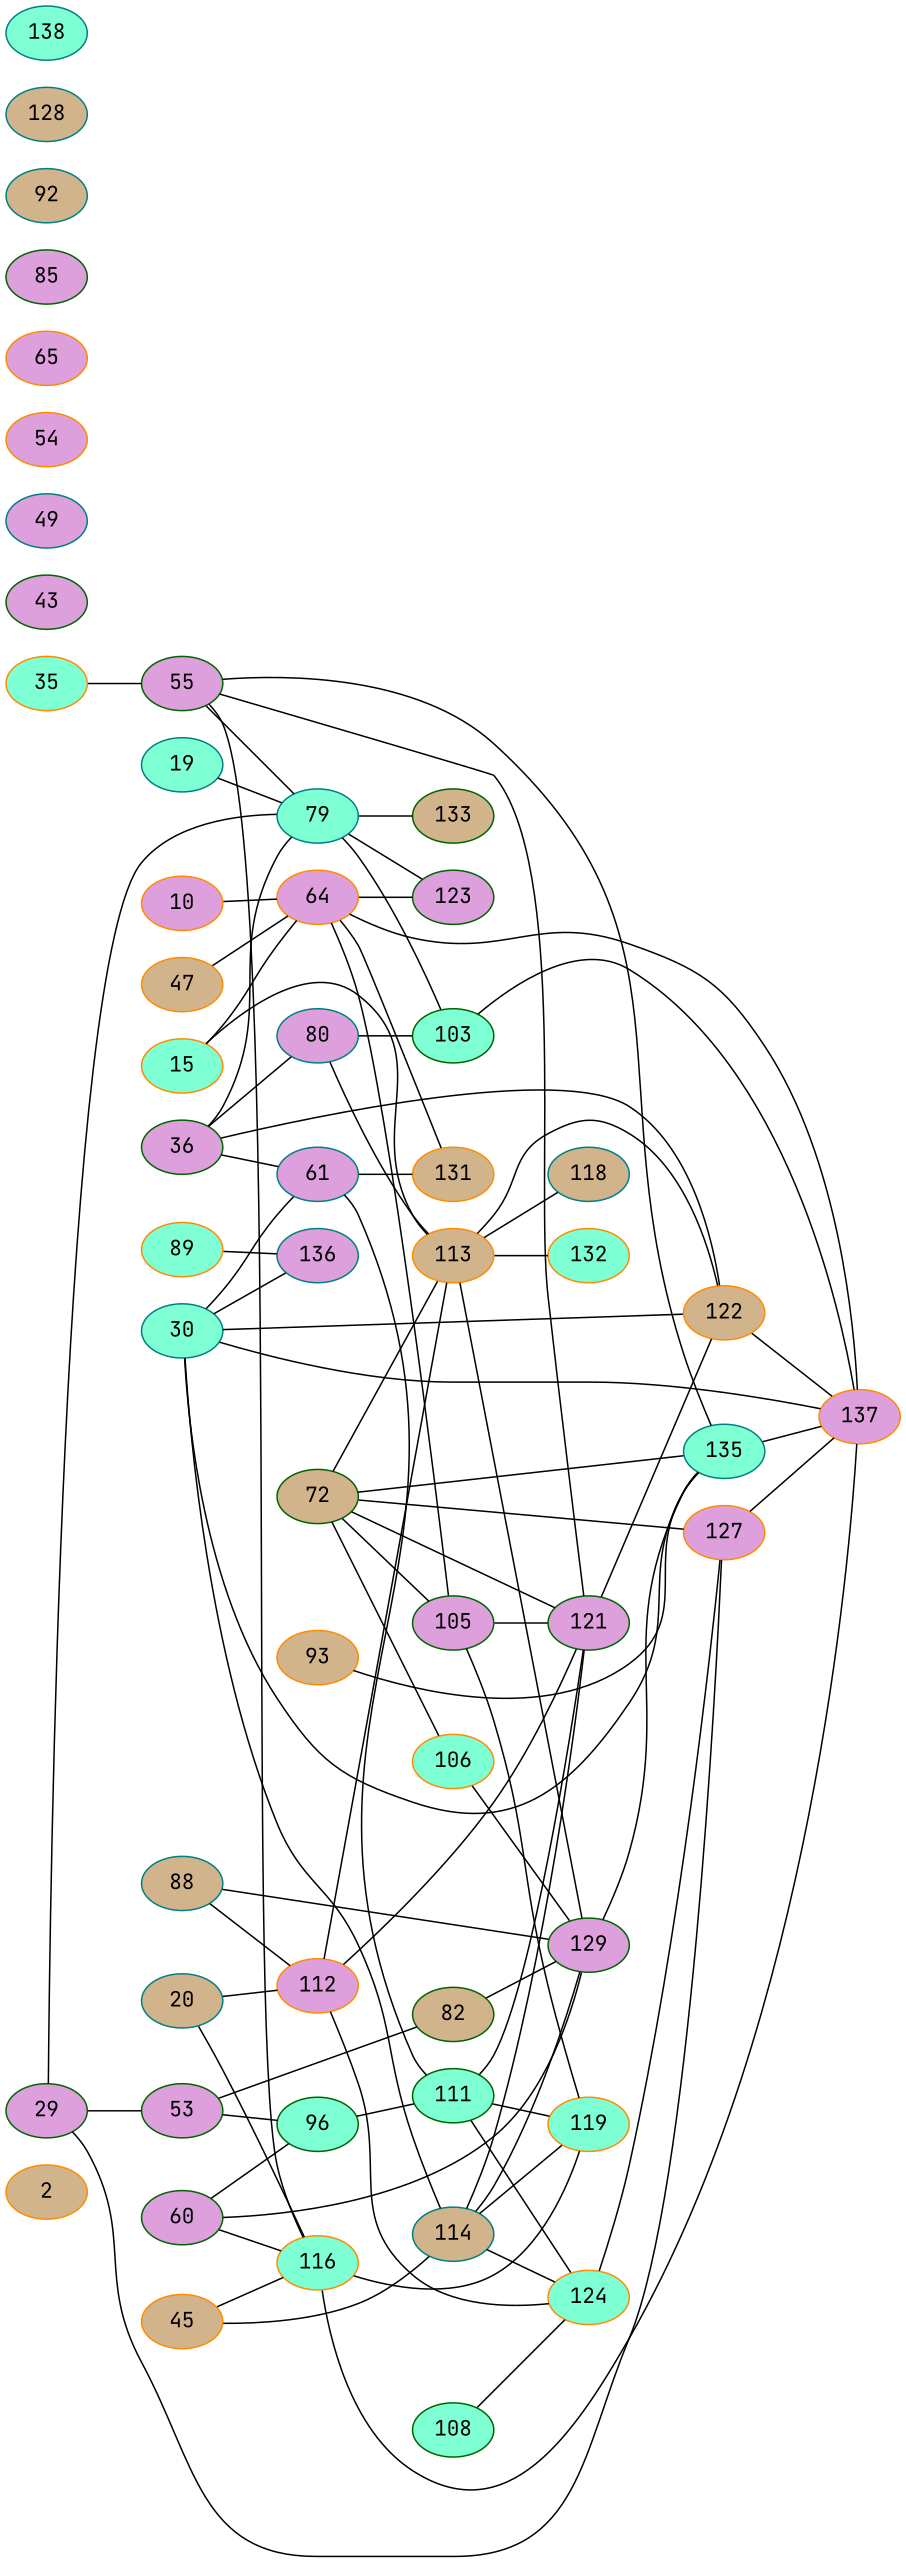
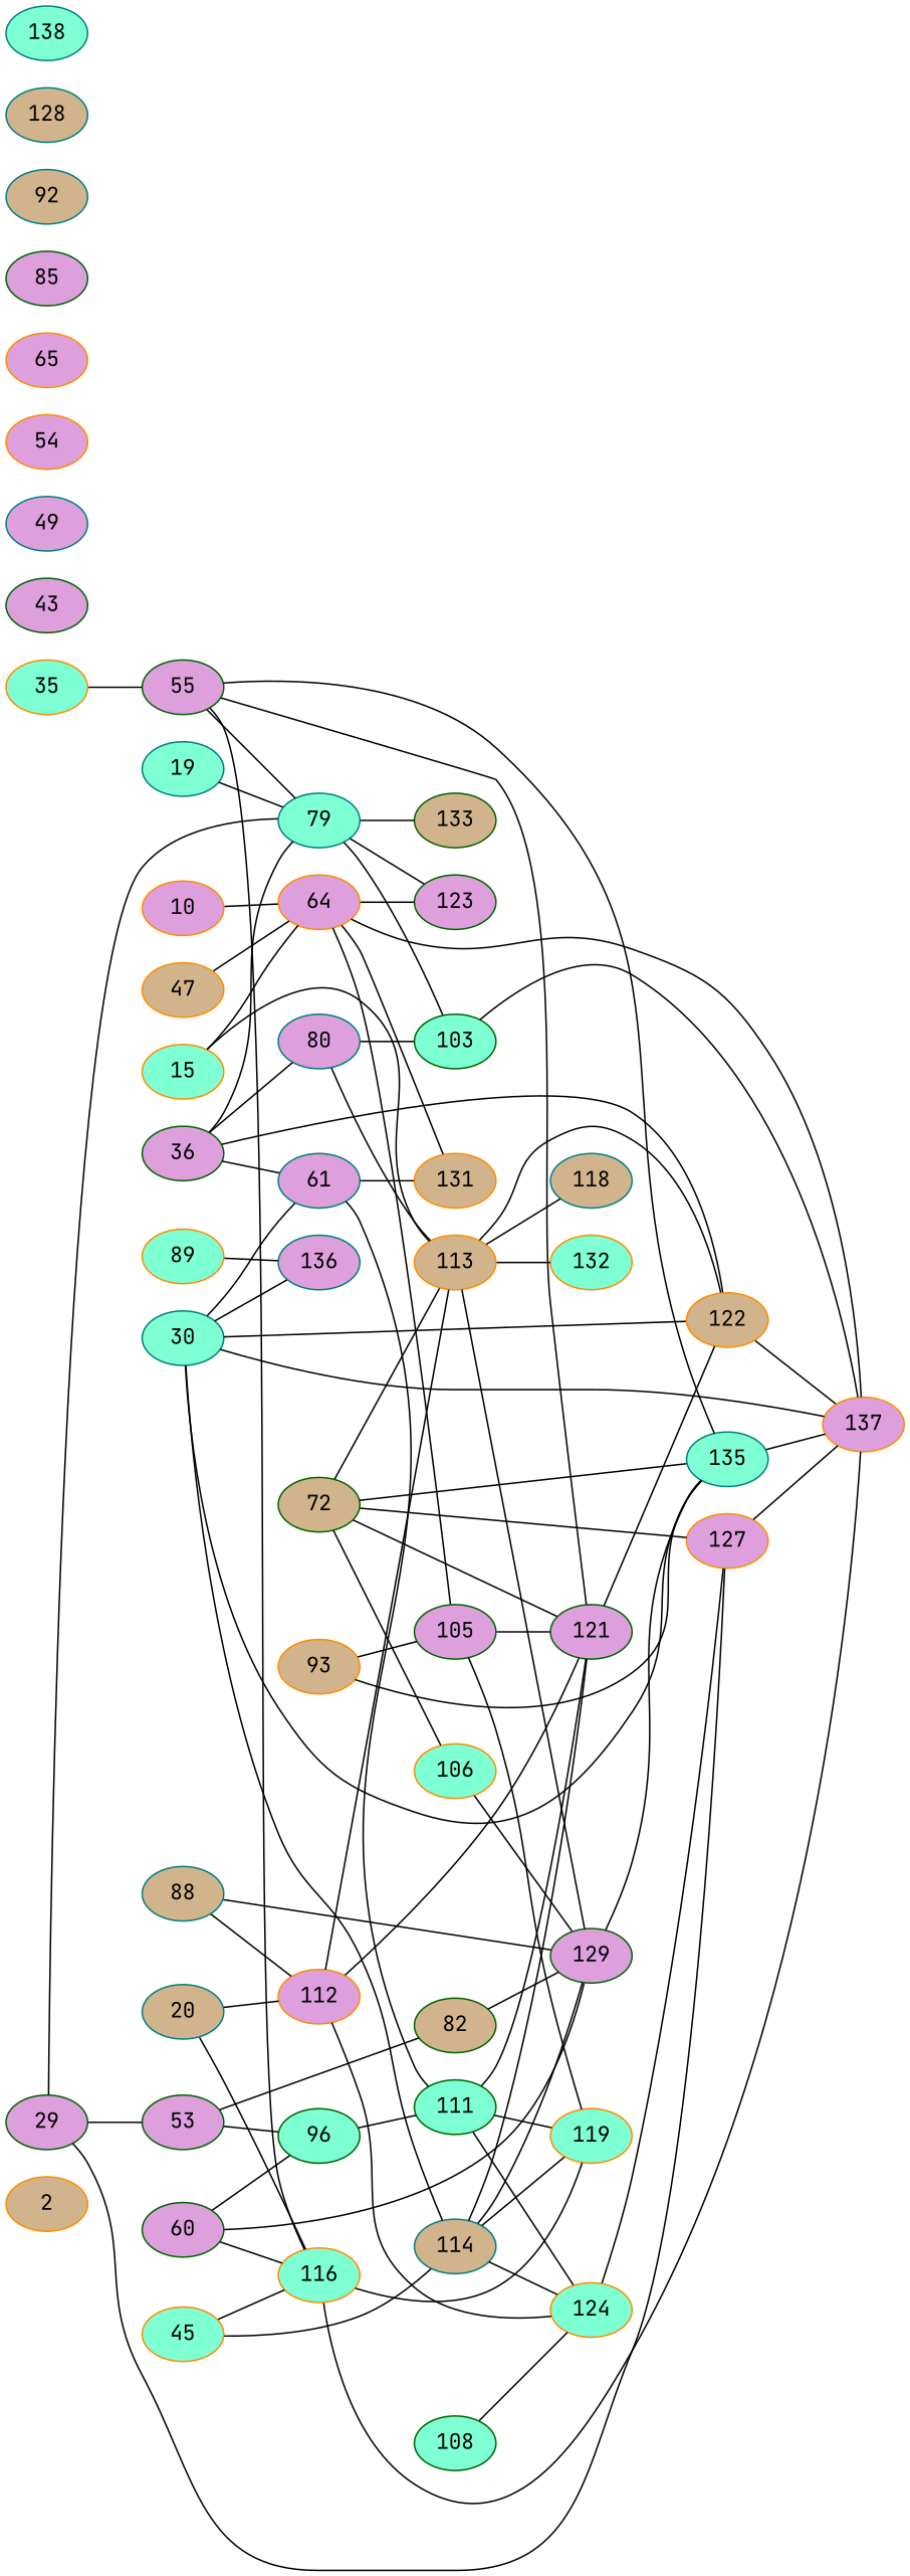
  graph {
    fontname="JetBrains Mono"
    rankdir=LR
    node [color=darkorange fillcolor=plum fontname="JetBrains Mono" style=filled]
    edge [fontname="JetBrains Mono"]
    2 [fillcolor=tan]
    64 [super="+22+52"]
    137 [super="+91+8+27+76"]
    131 [fillcolor=tan super="+130"]
    105 [color=darkgreen super="+25"]
    123 [color=darkgreen]
    10
    15 [fillcolor=aquamarine]
    113 [fillcolor=tan super="+24+107+51"]
    122 [fillcolor=tan super="+100"]
    129 [color=darkgreen super="+126+115"]
    118 [color=teal fillcolor=tan]
    132 [fillcolor=aquamarine]
    79 [color=teal fillcolor=aquamarine super="+3+31"]
    103 [color=darkgreen fillcolor=aquamarine super="+97+57"]
    133 [color=darkgreen fillcolor=tan super="+66+117"]
    19 [color=teal fillcolor=aquamarine]
    20 [color=teal fillcolor=tan super="+4"]
    112 [super="+84"]
    116 [fillcolor=aquamarine super="+40+102"]
    121 [color=darkgreen super="+58+120"]
    124 [fillcolor=aquamarine super="+98"]
    119 [fillcolor=aquamarine super="+110"]
    53 [color=darkgreen super="+14"]
    82 [color=darkgreen fillcolor=tan]
    96 [color=darkgreen fillcolor=aquamarine]
    29 [color=darkgreen]
    127
    30 [color=teal fillcolor=aquamarine super="+6+23"]
    61 [color=teal]
    114 [color=teal fillcolor=tan super="+39+67+68"]
    135 [color=teal fillcolor=aquamarine super="+87+94+134"]
    136 [color=teal super="+83"]
    111 [color=darkgreen fillcolor=aquamarine super="+50+74"]
    55 [color=darkgreen super="+41"]
    35 [fillcolor=aquamarine]
    36 [color=darkgreen super="+21"]
    80 [color=teal]
    43 [color=darkgreen]
-   45 [fillcolor=tan]
+   45 [fillcolor=aquamarine]
    47 [fillcolor=tan]
    49 [color=teal super="+38"]
    54
    60 [color=darkgreen]
    65
    72 [color=darkgreen fillcolor=tan super="+59+71"]
    106 [fillcolor=aquamarine super="+95+33"]
    85 [color=darkgreen]
    88 [color=teal fillcolor=tan]
    89 [fillcolor=aquamarine]
    92 [color=teal fillcolor=tan]
    93 [fillcolor=tan]
    108 [color=darkgreen fillcolor=aquamarine]
    128 [color=teal fillcolor=tan]
    138 [color=teal fillcolor=aquamarine]
    64 -- 137
    64 -- 131
    64 -- 105 [weight=2]
    64 -- 123
    105 -- 121
    105 -- 119
    10 -- 64
    15 -- 64
    15 -- 113
    113 -- 122
    113 -- 129
    113 -- 118
    113 -- 132
    122 -- 137 [weight=2]
    129 -- 135 [weight=2]
    79 -- 123
    79 -- 103
    79 -- 133
    103 -- 137
    19 -- 79
    20 -- 112
    20 -- 116
    112 -- 113 [weight=2]
    112 -- 121
    112 -- 124 [weight=2]
    116 -- 137 [weight=2]
    116 -- 119
    121 -- 122
    124 -- 127
    53 -- 82
    53 -- 96
    82 -- 129
    96 -- 111
    29 -- 79
    29 -- 53 [weight=2]
    29 -- 127
    127 -- 137 [weight=2]
    30 -- 137
    30 -- 122
    30 -- 61 [weight=2]
    30 -- 114 [weight=2]
    30 -- 135
    30 -- 136 [weight=2]
    61 -- 131
    61 -- 111 [weight=2]
    114 -- 129 [weight=2]
    114 -- 121
    114 -- 124
    114 -- 119
    135 -- 137
    111 -- 121
    111 -- 124
    111 -- 119
    55 -- 79 [weight=2]
    55 -- 116 [weight=2]
    55 -- 121
    55 -- 135 [weight=2]
    35 -- 55
    36 -- 122 [weight=2]
    36 -- 79 [weight=2]
    36 -- 61 [weight=2]
    36 -- 80 [weight=2]
    80 -- 113
    80 -- 103
    45 -- 116
    45 -- 114
    47 -- 64
    60 -- 129
    60 -- 116 [weight=2]
    60 -- 96
    72 -- 113
    72 -- 121
    72 -- 127 [weight=2]
    72 -- 135
    72 -- 106
    106 -- 129
    88 -- 129
    88 -- 112
    89 -- 136
-   72 -- 105
+   93 -- 105
    93 -- 135
    108 -- 124
  }
